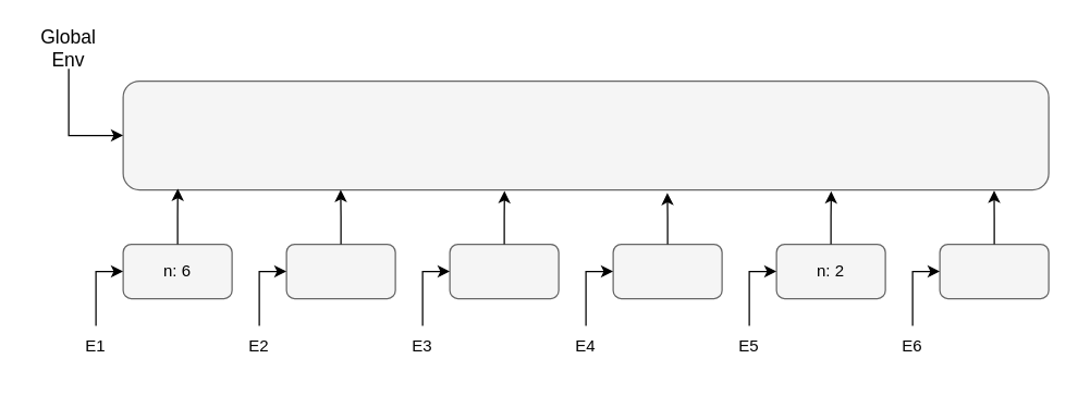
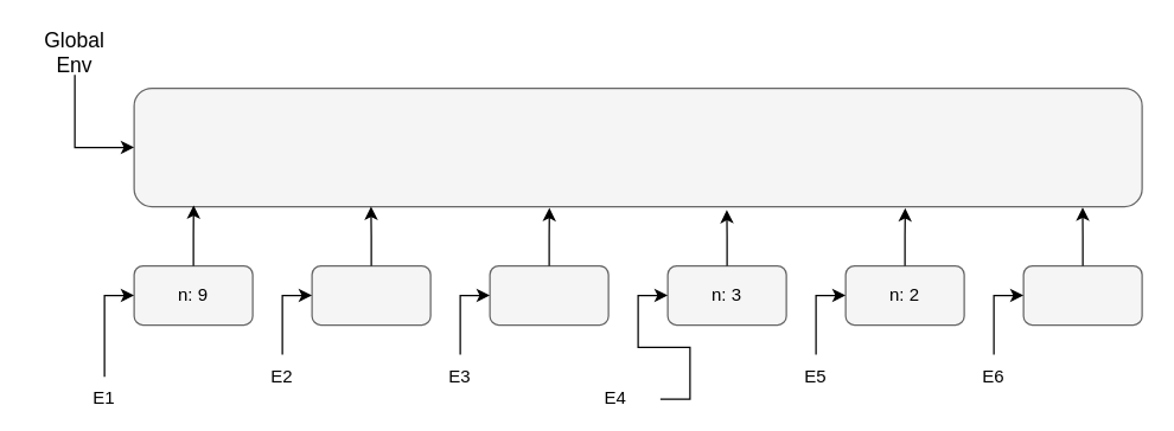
  <mxCell id="0" />
  <mxCell id="1" parent="0" />
  <mxCell id="2" value="" style="rounded=1;whiteSpace=wrap;html=1;fillColor=#f5f5f5;fontColor=#333333;strokeColor=#666666;" parent="1" vertex="1"><mxGeometry x="90" y="59" width="680" height="80" as="geometry" /></mxCell>
  <mxCell id="3" value="" style="group" parent="1" vertex="1" connectable="0"><mxGeometry x="90" y="179" width="80" height="40" as="geometry" /></mxCell>
  <mxCell id="4" value="" style="rounded=1;whiteSpace=wrap;html=1;fillColor=#f5f5f5;fontColor=#333333;strokeColor=#666666;" parent="3" vertex="1"><mxGeometry width="80" height="40" as="geometry" /></mxCell>
- <mxCell id="5" value="n: 6" style="text;html=1;strokeColor=none;fillColor=none;align=center;verticalAlign=middle;whiteSpace=wrap;rounded=0;" parent="3" vertex="1"><mxGeometry x="10" y="5" width="60" height="30" as="geometry" /></mxCell>
+ <mxCell id="5" value="n: 9" style="text;html=1;strokeColor=none;fillColor=none;align=center;verticalAlign=middle;whiteSpace=wrap;rounded=0;" parent="3" vertex="1"><mxGeometry x="10" y="5" width="60" height="30" as="geometry" /></mxCell>
  <mxCell id="6" value="" style="group" parent="1" vertex="1" connectable="0"><mxGeometry x="210" y="179" width="80" height="40" as="geometry" /></mxCell>
  <mxCell id="7" value="" style="rounded=1;whiteSpace=wrap;html=1;fillColor=#f5f5f5;fontColor=#333333;strokeColor=#666666;" parent="6" vertex="1"><mxGeometry width="80" height="40" as="geometry" /></mxCell>
  <mxCell id="8" value="" style="group" parent="1" vertex="1" connectable="0"><mxGeometry x="330" y="179" width="80" height="40" as="geometry" /></mxCell>
  <mxCell id="9" value="" style="rounded=1;whiteSpace=wrap;html=1;fillColor=#f5f5f5;fontColor=#333333;strokeColor=#666666;" parent="8" vertex="1"><mxGeometry width="80" height="40" as="geometry" /></mxCell>
  <mxCell id="10" value="" style="group" parent="1" vertex="1" connectable="0"><mxGeometry x="450" y="179" width="80" height="40" as="geometry" /></mxCell>
  <mxCell id="11" value="" style="rounded=1;whiteSpace=wrap;html=1;fillColor=#f5f5f5;fontColor=#333333;strokeColor=#666666;" parent="10" vertex="1"><mxGeometry width="80" height="40" as="geometry" /></mxCell>
+ <mxCell id="12" value="n: 3" style="text;html=1;strokeColor=none;fillColor=none;align=center;verticalAlign=middle;whiteSpace=wrap;rounded=0;" parent="10" vertex="1"><mxGeometry x="10" y="5" width="60" height="30" as="geometry" /></mxCell>
  <mxCell id="13" value="" style="group" parent="1" vertex="1" connectable="0"><mxGeometry x="570" y="179" width="80" height="40" as="geometry" /></mxCell>
  <mxCell id="14" value="" style="rounded=1;whiteSpace=wrap;html=1;fillColor=#f5f5f5;fontColor=#333333;strokeColor=#666666;" parent="13" vertex="1"><mxGeometry width="80" height="40" as="geometry" /></mxCell>
  <mxCell id="15" value="n: 2" style="text;html=1;strokeColor=none;fillColor=none;align=center;verticalAlign=middle;whiteSpace=wrap;rounded=0;" parent="13" vertex="1"><mxGeometry x="10" y="5" width="60" height="30" as="geometry" /></mxCell>
  <mxCell id="16" value="" style="group" parent="1" vertex="1" connectable="0"><mxGeometry x="690" y="179" width="80" height="40" as="geometry" /></mxCell>
  <mxCell id="17" value="" style="rounded=1;whiteSpace=wrap;html=1;fillColor=#f5f5f5;fontColor=#333333;strokeColor=#666666;" parent="16" vertex="1"><mxGeometry width="80" height="40" as="geometry" /></mxCell>
  <mxCell id="18" style="edgeStyle=orthogonalEdgeStyle;rounded=0;orthogonalLoop=1;jettySize=auto;html=1;entryX=0.235;entryY=1;entryDx=0;entryDy=0;entryPerimeter=0;" parent="1" source="7" target="2" edge="1"><mxGeometry relative="1" as="geometry" /></mxCell>
  <mxCell id="19" style="edgeStyle=orthogonalEdgeStyle;rounded=0;orthogonalLoop=1;jettySize=auto;html=1;entryX=0.412;entryY=1.011;entryDx=0;entryDy=0;entryPerimeter=0;" parent="1" source="9" target="2" edge="1"><mxGeometry relative="1" as="geometry" /></mxCell>
  <mxCell id="20" style="edgeStyle=orthogonalEdgeStyle;rounded=0;orthogonalLoop=1;jettySize=auto;html=1;entryX=0.588;entryY=1.028;entryDx=0;entryDy=0;entryPerimeter=0;" parent="1" source="11" target="2" edge="1"><mxGeometry relative="1" as="geometry" /></mxCell>
  <mxCell id="21" style="edgeStyle=orthogonalEdgeStyle;rounded=0;orthogonalLoop=1;jettySize=auto;html=1;entryX=0.765;entryY=1.013;entryDx=0;entryDy=0;entryPerimeter=0;" parent="1" source="14" target="2" edge="1"><mxGeometry relative="1" as="geometry" /></mxCell>
  <mxCell id="22" style="edgeStyle=orthogonalEdgeStyle;rounded=0;orthogonalLoop=1;jettySize=auto;html=1;entryX=0.941;entryY=1.007;entryDx=0;entryDy=0;entryPerimeter=0;" parent="1" source="17" target="2" edge="1"><mxGeometry relative="1" as="geometry" /></mxCell>
  <mxCell id="23" style="edgeStyle=orthogonalEdgeStyle;rounded=0;orthogonalLoop=1;jettySize=auto;html=1;entryX=0.059;entryY=0.989;entryDx=0;entryDy=0;entryPerimeter=0;" parent="1" source="4" target="2" edge="1"><mxGeometry relative="1" as="geometry" /></mxCell>
  <mxCell id="24" style="edgeStyle=orthogonalEdgeStyle;rounded=0;orthogonalLoop=1;jettySize=auto;html=1;entryX=0;entryY=0.5;entryDx=0;entryDy=0;" edge="1" parent="1" source="25" target="2"><mxGeometry relative="1" as="geometry"><Array as="points"><mxPoint x="50" y="99" /></Array></mxGeometry></mxCell>
  <mxCell id="25" value="Global Env" style="text;html=1;strokeColor=none;fillColor=none;align=center;verticalAlign=middle;whiteSpace=wrap;rounded=0;fontSize=14;" vertex="1" parent="1"><mxGeometry x="20" y="20" width="60" height="30" as="geometry" /></mxCell>
  <mxCell id="26" style="edgeStyle=orthogonalEdgeStyle;rounded=0;orthogonalLoop=1;jettySize=auto;html=1;entryX=0;entryY=0.5;entryDx=0;entryDy=0;" edge="1" parent="1" source="27" target="4"><mxGeometry relative="1" as="geometry" /></mxCell>
- <mxCell id="27" value="E1" style="text;html=1;strokeColor=none;fillColor=none;align=center;verticalAlign=middle;whiteSpace=wrap;rounded=0;" vertex="1" parent="1"><mxGeometry x="40" y="239" width="60" height="30" as="geometry" /></mxCell>
+ <mxCell id="27" value="E1" style="text;html=1;strokeColor=none;fillColor=none;align=center;verticalAlign=middle;whiteSpace=wrap;rounded=0;" vertex="1" parent="1"><mxGeometry x="40" y="254" width="60" height="30" as="geometry" /></mxCell>
  <mxCell id="28" style="edgeStyle=orthogonalEdgeStyle;rounded=0;orthogonalLoop=1;jettySize=auto;html=1;entryX=0;entryY=0.5;entryDx=0;entryDy=0;" edge="1" parent="1" source="29" target="7"><mxGeometry relative="1" as="geometry" /></mxCell>
  <mxCell id="29" value="E2" style="text;html=1;strokeColor=none;fillColor=none;align=center;verticalAlign=middle;whiteSpace=wrap;rounded=0;" vertex="1" parent="1"><mxGeometry x="160" y="239" width="60" height="30" as="geometry" /></mxCell>
  <mxCell id="30" style="edgeStyle=orthogonalEdgeStyle;rounded=0;orthogonalLoop=1;jettySize=auto;html=1;entryX=0;entryY=0.5;entryDx=0;entryDy=0;" edge="1" parent="1" source="31" target="9"><mxGeometry relative="1" as="geometry" /></mxCell>
  <mxCell id="31" value="E3" style="text;html=1;strokeColor=none;fillColor=none;align=center;verticalAlign=middle;whiteSpace=wrap;rounded=0;" vertex="1" parent="1"><mxGeometry x="280" y="239" width="60" height="30" as="geometry" /></mxCell>
  <mxCell id="32" style="edgeStyle=orthogonalEdgeStyle;rounded=0;orthogonalLoop=1;jettySize=auto;html=1;entryX=0;entryY=0.5;entryDx=0;entryDy=0;" edge="1" parent="1" source="33" target="11"><mxGeometry relative="1" as="geometry" /></mxCell>
- <mxCell id="33" value="E4" style="text;html=1;strokeColor=none;fillColor=none;align=center;verticalAlign=middle;whiteSpace=wrap;rounded=0;" vertex="1" parent="1"><mxGeometry x="400" y="239" width="60" height="30" as="geometry" /></mxCell>
+ <mxCell id="33" value="E4" style="text;html=1;strokeColor=none;fillColor=none;align=center;verticalAlign=middle;whiteSpace=wrap;rounded=0;" vertex="1" parent="1"><mxGeometry x="385" y="254" width="60" height="30" as="geometry" /></mxCell>
  <mxCell id="34" style="edgeStyle=orthogonalEdgeStyle;rounded=0;orthogonalLoop=1;jettySize=auto;html=1;entryX=0;entryY=0.5;entryDx=0;entryDy=0;" edge="1" parent="1" source="35" target="14"><mxGeometry relative="1" as="geometry" /></mxCell>
  <mxCell id="35" value="E5" style="text;html=1;strokeColor=none;fillColor=none;align=center;verticalAlign=middle;whiteSpace=wrap;rounded=0;" vertex="1" parent="1"><mxGeometry x="520" y="239" width="60" height="30" as="geometry" /></mxCell>
  <mxCell id="36" style="edgeStyle=orthogonalEdgeStyle;rounded=0;orthogonalLoop=1;jettySize=auto;html=1;entryX=0;entryY=0.5;entryDx=0;entryDy=0;" edge="1" parent="1" source="37" target="17"><mxGeometry relative="1" as="geometry" /></mxCell>
  <mxCell id="37" value="E6" style="text;html=1;strokeColor=none;fillColor=none;align=center;verticalAlign=middle;whiteSpace=wrap;rounded=0;" vertex="1" parent="1"><mxGeometry x="640" y="239" width="60" height="30" as="geometry" /></mxCell>
